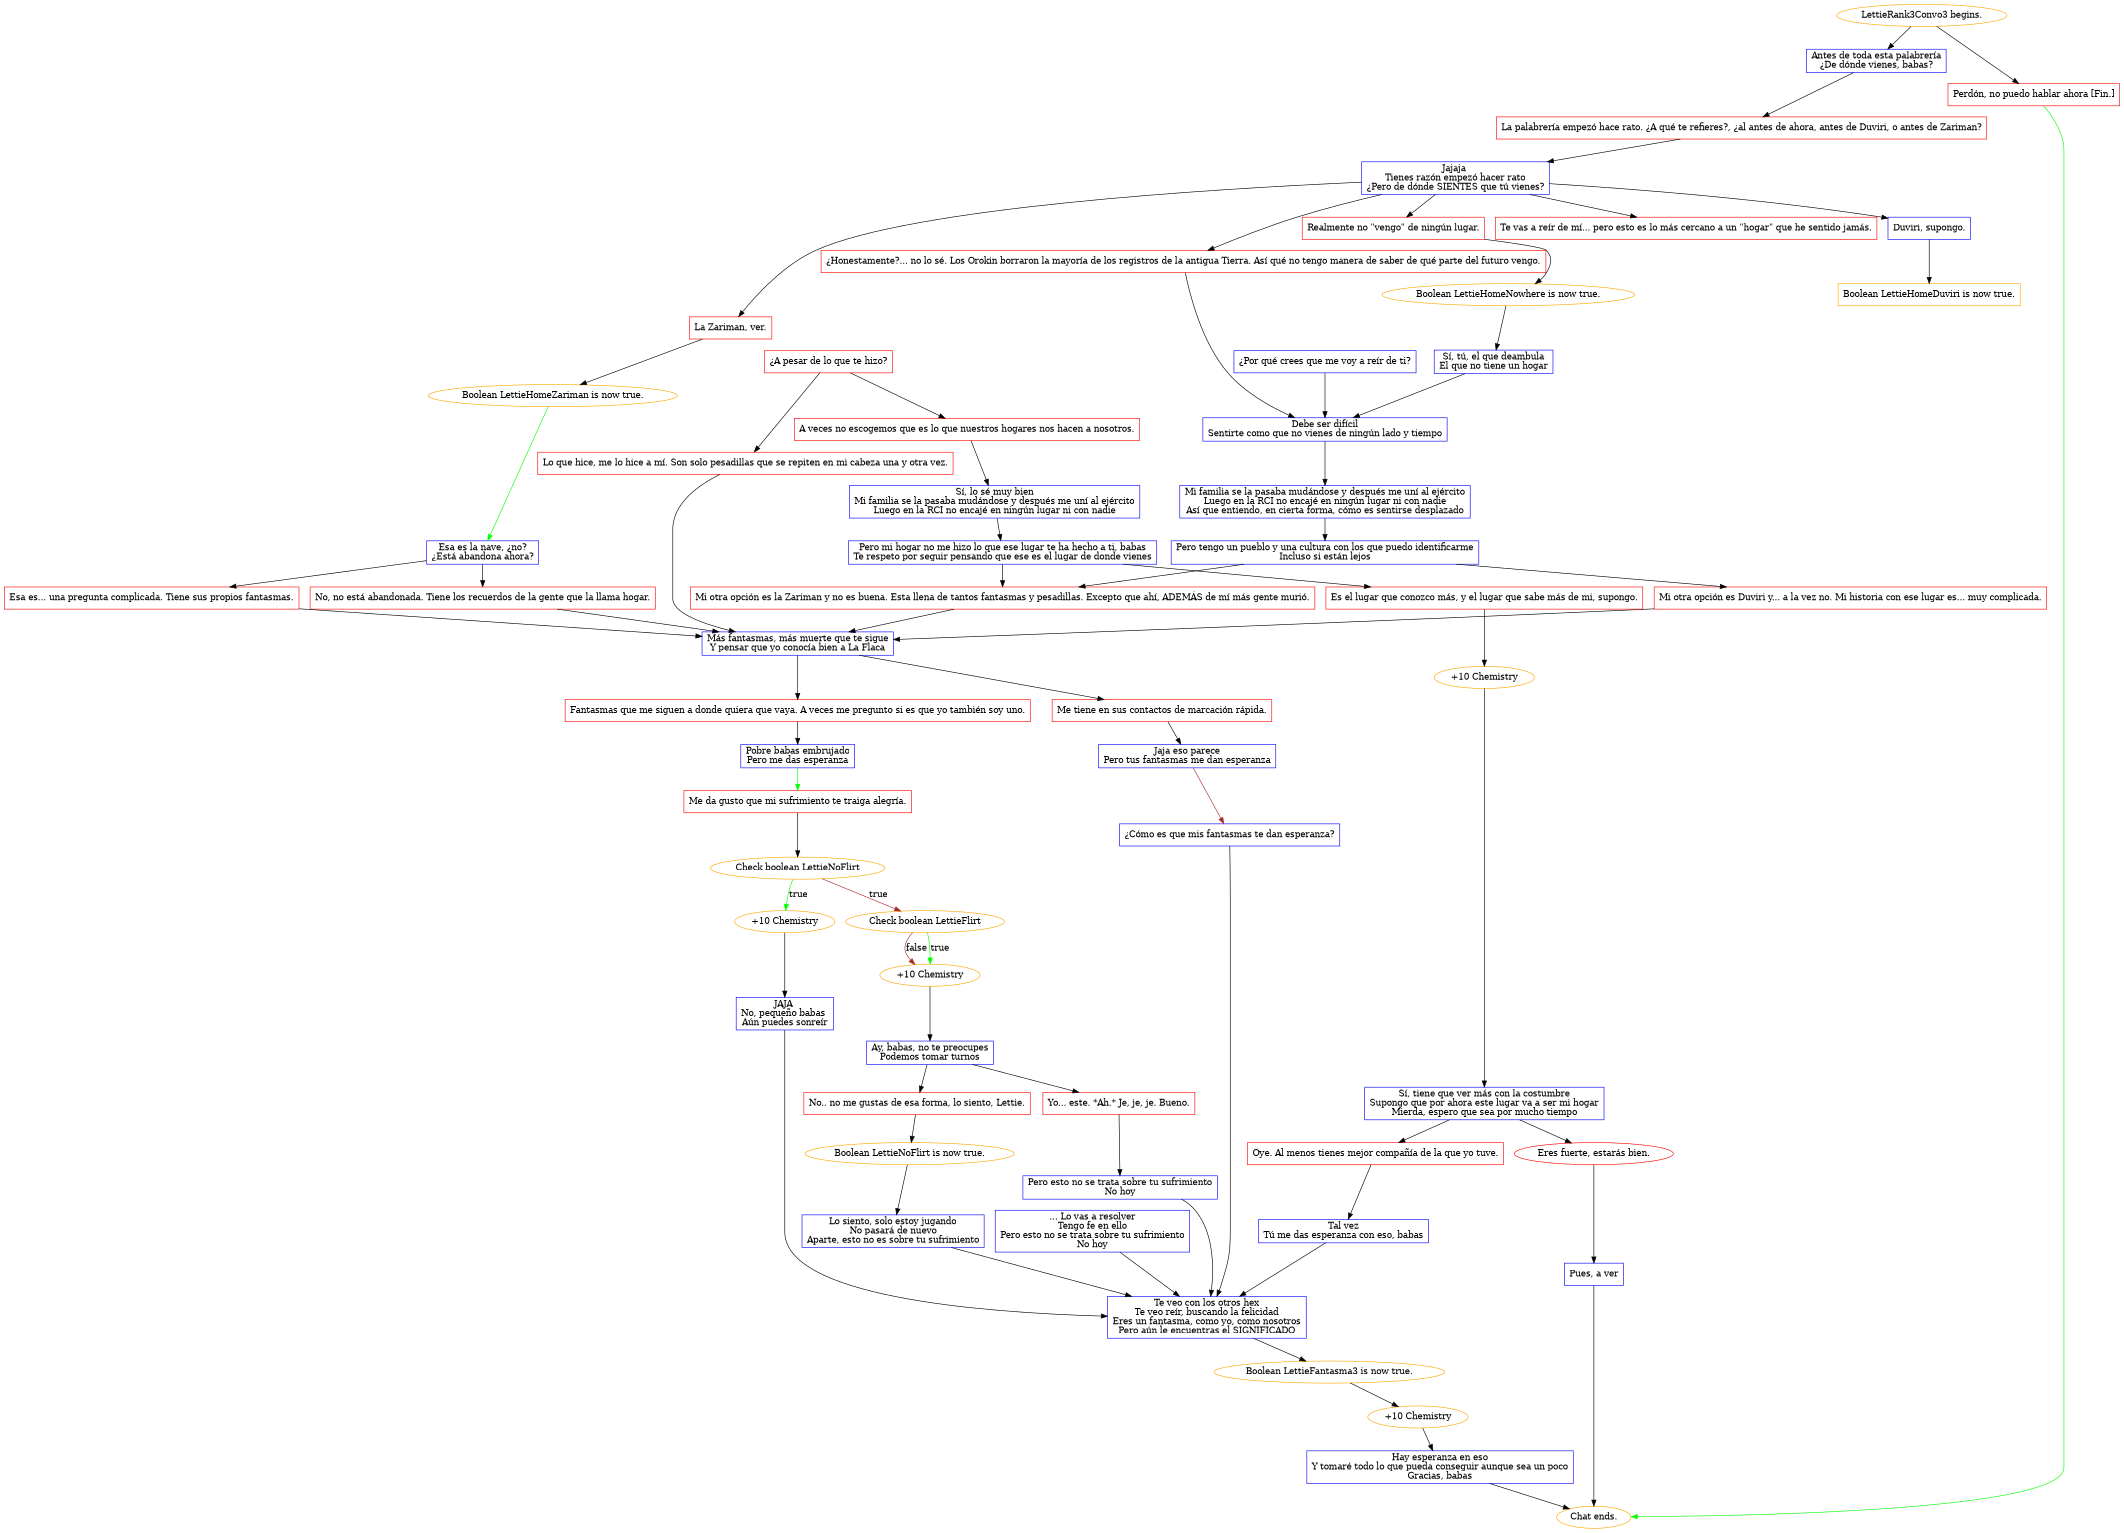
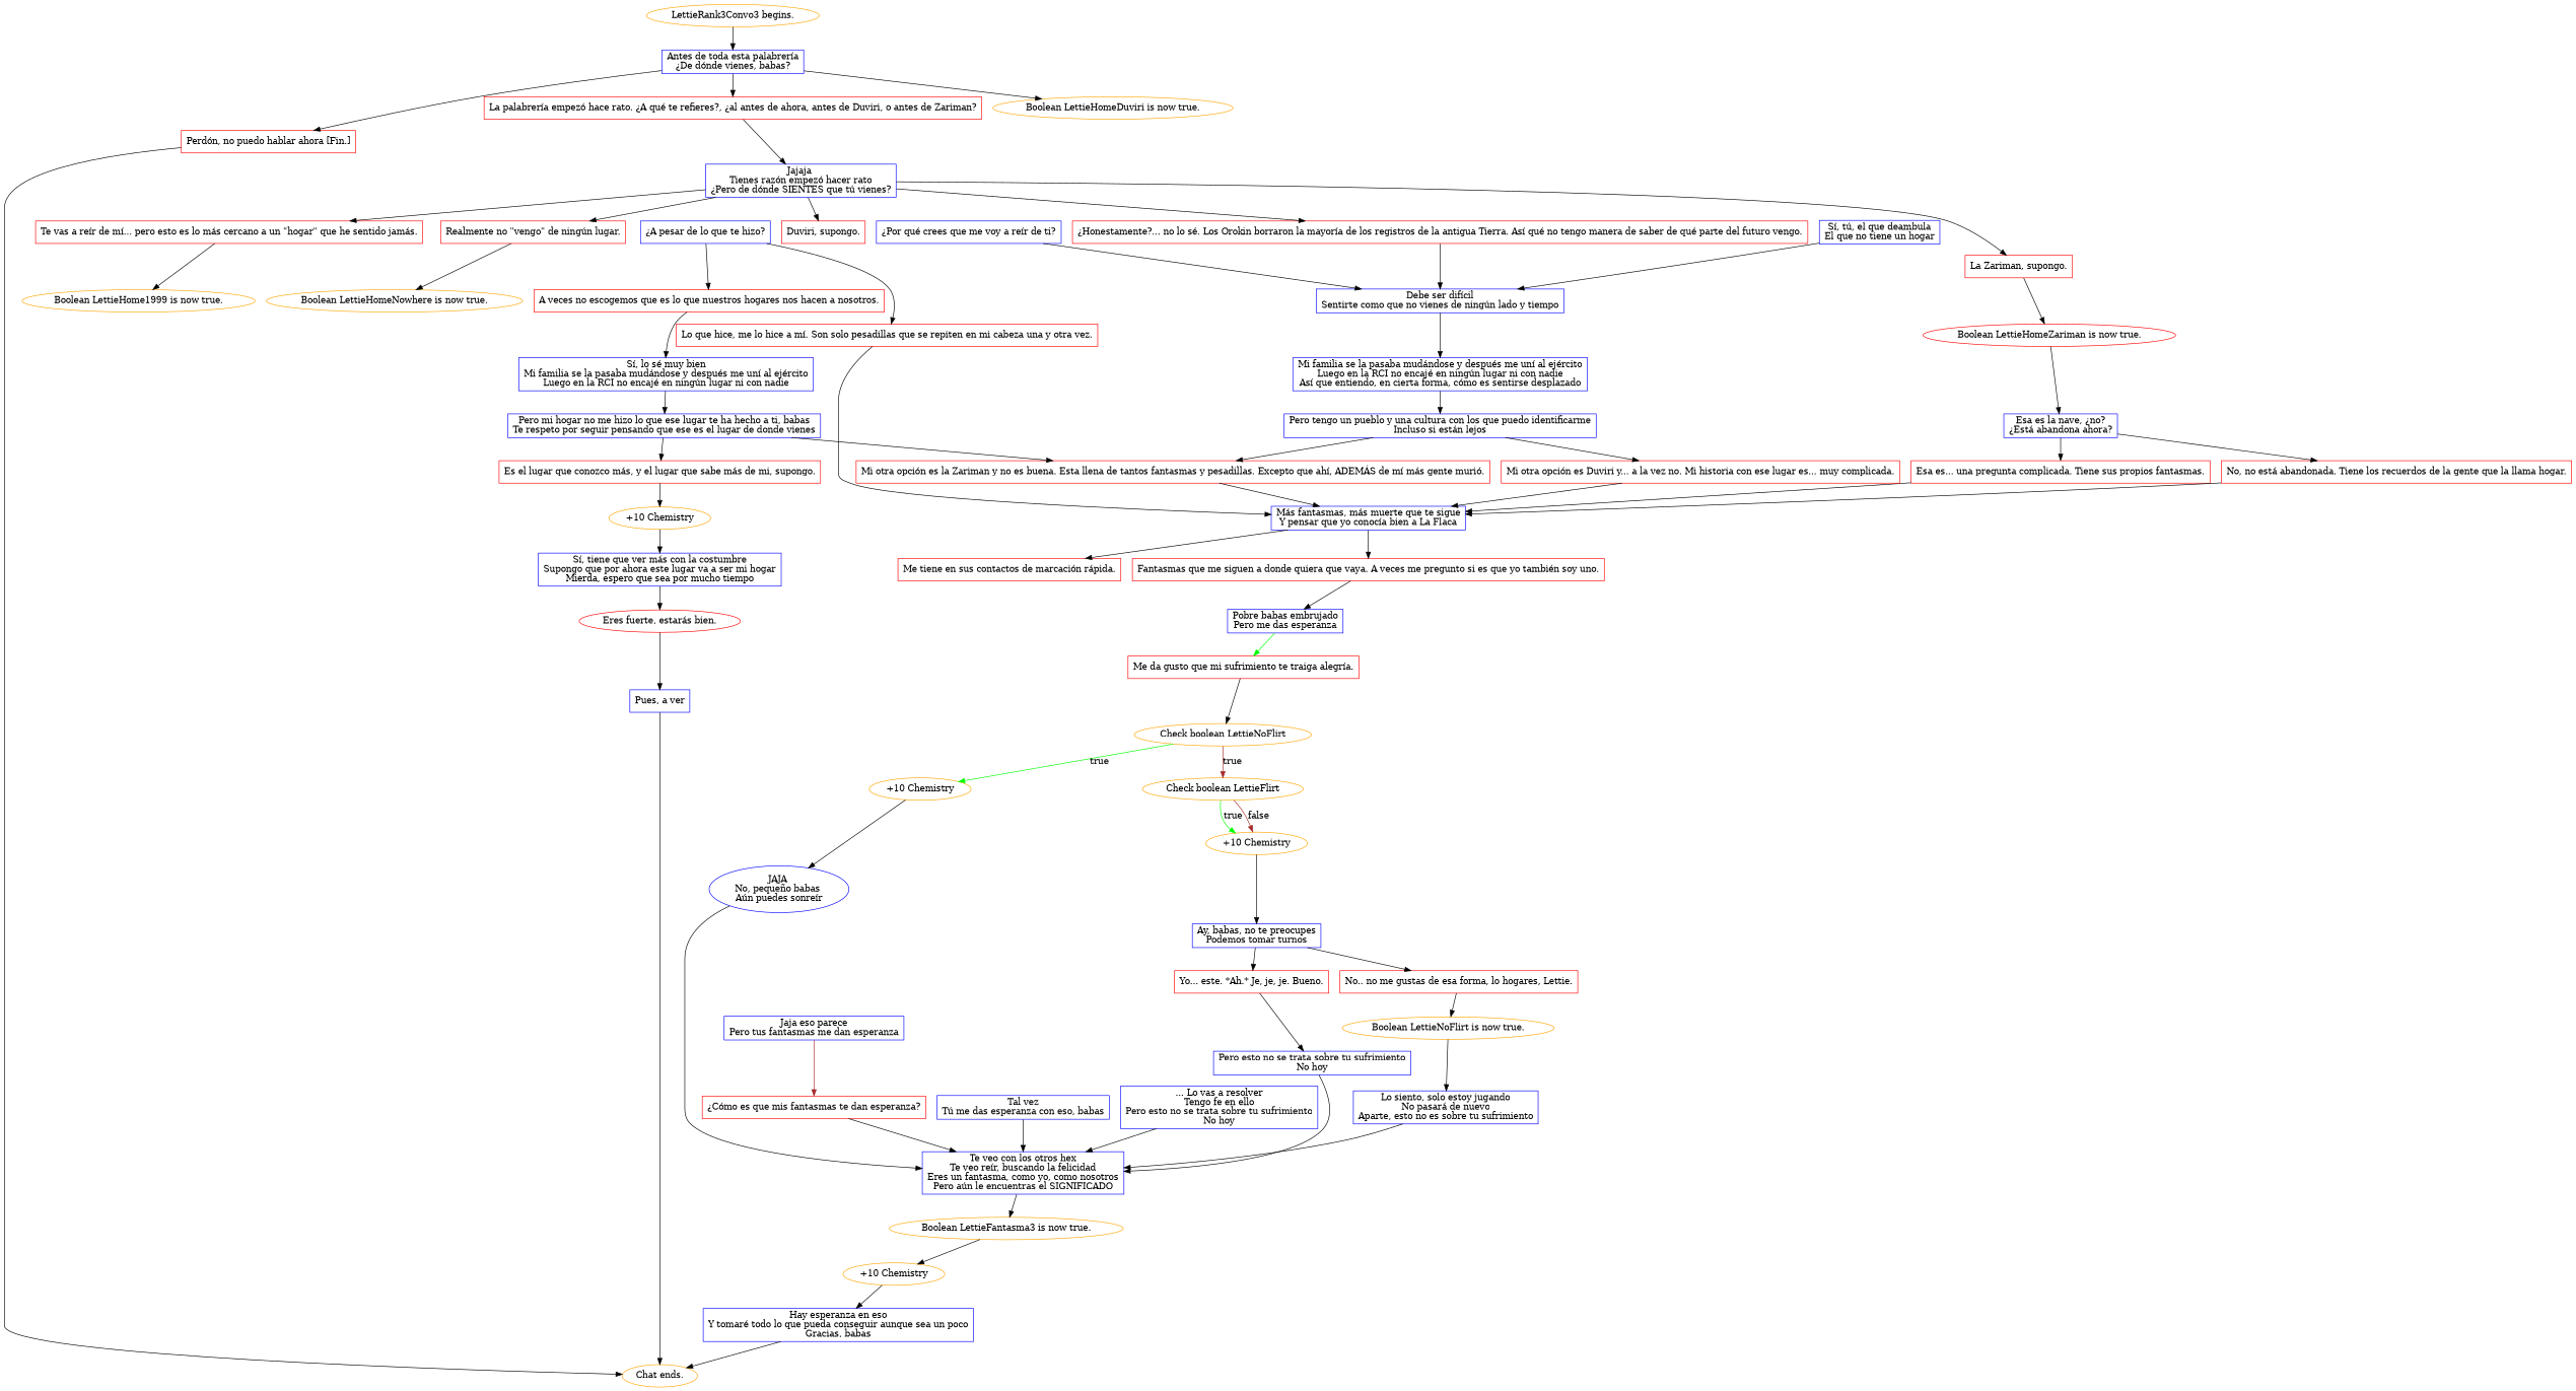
  digraph {
    node [color=blue shape=box]
    "LettieRank3Convo3 begins." [color=orange shape=""]
    n2 [label="Antes de toda esta palabrería\n¿De dónde vienes, babas?"]
    n3 [color=red label="La palabrería empezó hace rato. ¿A qué te refieres?, ¿al antes de ahora, antes de Duviri, o antes de Zariman?"]
    n4 [color=red label="Perdón, no puedo hablar ahora [Fin.]"]
    n5 [label="Jajaja \nTienes razón empezó hacer rato\n¿Pero de dónde SIENTES que tú vienes?"]
    "Chat ends." [color=orange shape=""]
-   n7 [label="Duviri, supongo."]
-   n8 [color=red label="La Zariman, ver."]
+   n7 [color=red label="Duviri, supongo."]
+   n8 [color=red label="La Zariman, supongo."]
    n9 [color=red label="Te vas a reír de mí... pero esto es lo más cercano a un \"hogar\" que he sentido jamás."]
    n10 [color=red label="Realmente no \"vengo\" de ningún lugar."]
    n11 [color=red label="¿Honestamente?... no lo sé. Los Orokin borraron la mayoría de los registros de la antigua Tierra. Así qué no tengo manera de saber de qué parte del futuro vengo."]
-   n12 [color=orange label="Boolean LettieHomeDuviri is now true."]
-   n13 [color=orange label="Boolean LettieHomeZariman is now true." shape=""]
+   n12 [color=orange label="Boolean LettieHomeDuviri is now true." shape=""]
+   n13 [color=red label="Boolean LettieHomeZariman is now true." shape=""]
+   n14 [color=orange label="Boolean LettieHome1999 is now true." shape=""]
    n15 [color=orange label="Boolean LettieHomeNowhere is now true." shape=""]
    n16 [label="Debe ser difícil\nSentirte como que no vienes de ningún lado y tiempo"]
    n17 [label="Esa es la nave, ¿no?\n¿Está abandona ahora?"]
    n18 [label="Sí, tú, el que deambula\nEl que no tiene un hogar"]
    n19 [label="Mi familia se la pasaba mudándose y después me uní al ejército\nLuego en la RCI no encajé en ningún lugar ni con nadie\nAsí que entiendo, en cierta forma, cómo es sentirse desplazado"]
-   n20 [color=red label="¿A pesar de lo que te hizo?"]
+   n20 [label="¿A pesar de lo que te hizo?"]
    n21 [color=red label="A veces no escogemos que es lo que nuestros hogares nos hacen a nosotros."]
    n22 [color=red label="Lo que hice, me lo hice a mí. Son solo pesadillas que se repiten en mi cabeza una y otra vez."]
    n23 [color=red label="Esa es... una pregunta complicada. Tiene sus propios fantasmas."]
    n24 [color=red label="No, no está abandonada. Tiene los recuerdos de la gente que la llama hogar."]
    n25 [label="¿Por qué crees que me voy a reír de ti?"]
    n26 [label="Pero tengo un pueblo y una cultura con los que puedo identificarme\nIncluso si están lejos"]
    n27 [label="Sí, lo sé muy bien\nMi familia se la pasaba mudándose y después me uní al ejército\nLuego en la RCI no encajé en ningún lugar ni con nadie"]
    n28 [label="Más fantasmas, más muerte que te sigue\nY pensar que yo conocía bien a La Flaca"]
    n29 [color=red label="Mi otra opción es Duviri y... a la vez no. Mi historia con ese lugar es... muy complicada."]
    n30 [color=red label="Mi otra opción es la Zariman y no es buena. Esta llena de tantos fantasmas y pesadillas. Excepto que ahí, ADEMÁS de mí más gente murió."]
    n31 [label="Pero mi hogar no me hizo lo que ese lugar te ha hecho a ti, babas\nTe respeto por seguir pensando que ese es el lugar de donde vienes"]
    n32 [color=red label="Me tiene en sus contactos de marcación rápida."]
    n33 [color=red label="Fantasmas que me siguen a donde quiera que vaya. A veces me pregunto si es que yo también soy uno."]
    n34 [color=red label="Es el lugar que conozco más, y el lugar que sabe más de mi, supongo."]
    n35 [label="Jaja eso parece\nPero tus fantasmas me dan esperanza"]
    n36 [label="Pobre babas embrujado\nPero me das esperanza"]
    n37 [color=orange label="+10 Chemistry" shape=""]
-   n38 [label="¿Cómo es que mis fantasmas te dan esperanza?"]
+   n38 [color=red label="¿Cómo es que mis fantasmas te dan esperanza?"]
    n39 [color=red label="Me da gusto que mi sufrimiento te traiga alegría."]
    n40 [label="Sí, tiene que ver más con la costumbre\nSupongo que por ahora este lugar va a ser mi hogar\nMierda, espero que sea por mucho tiempo"]
    n41 [label="Te veo con los otros hex\nTe veo reír, buscando la felicidad\nEres un fantasma, como yo, como nosotros\nPero aún le encuentras el SIGNIFICADO"]
    n42 [color=orange label="Check boolean LettieNoFlirt" shape=""]
    n43 [color=red label="Eres fuerte, estarás bien." shape=ellipse]
-   n44 [color=red label="Oye. Al menos tienes mejor compañía de la que yo tuve."]
    n45 [color=orange label="Boolean LettieFantasma3 is now true." shape=""]
    n46 [color=orange label="+10 Chemistry" shape=""]
    n47 [color=orange label="Check boolean LettieFlirt" shape=""]
    n48 [label="Pues, a ver"]
    n49 [label="Tal vez\nTú me das esperanza con eso, babas"]
    n50 [color=orange label="+10 Chemistry" shape=""]
-   n51 [label="JAJA \nNo, pequeño babas \nAún puedes sonreír"]
+   n51 [label="JAJA \nNo, pequeño babas \nAún puedes sonreír" shape=ellipse]
    n52 [color=orange label="+10 Chemistry" shape=""]
    n53 [label="Hay esperanza en eso\nY tomaré todo lo que pueda conseguir aunque sea un poco\nGracias, babas"]
    n54 [label="Ay, babas, no te preocupes\nPodemos tomar turnos"]
    n55 [color=red label="Yo... este. *Ah.* Je, je, je. Bueno."]
-   n56 [color=red label="No.. no me gustas de esa forma, lo siento, Lettie."]
+   n56 [color=red label="No.. no me gustas de esa forma, lo hogares, Lettie."]
    n57 [label="Pero esto no se trata sobre tu sufrimiento\nNo hoy"]
    n58 [color=orange label="Boolean LettieNoFlirt is now true." shape=""]
    n59 [label="... Lo vas a resolver\nTengo fe en ello\nPero esto no se trata sobre tu sufrimiento\nNo hoy"]
    n60 [label="Lo siento, solo estoy jugando\nNo pasará de nuevo\nAparte, esto no es sobre tu sufrimiento"]
    "LettieRank3Convo3 begins." -> n2
    n2 -> n3
-   "LettieRank3Convo3 begins." -> n4
+   n2 -> n4
    n3 -> n5
-   n4 -> "Chat ends." [color=green]
+   n4 -> "Chat ends."
    n5 -> n7
    n5 -> n8
    n5 -> n9
    n5 -> n10
    n5 -> n11
-   n7 -> n12
+   n2 -> n12
    n8 -> n13
+   n9 -> n14
    n10 -> n15
    n11 -> n16
-   n13 -> n17 [color=green]
-   n15 -> n18
+   n13 -> n17
    n16 -> n19
    n17 -> n23
    n17 -> n24
    n18 -> n16
    n19 -> n26
    n20 -> n21
    n20 -> n22
    n21 -> n27
    n22 -> n28
    n23 -> n28
    n24 -> n28
    n25 -> n16
    n26 -> n29
    n26 -> n30
    n27 -> n31
    n28 -> n32
    n28 -> n33
    n29 -> n28
    n30 -> n28
    n31 -> n30
    n31 -> n34
-   n32 -> n35
    n33 -> n36
    n34 -> n37
    n35 -> n38 [color=brown]
    n36 -> n39 [color=green]
    n37 -> n40
    n38 -> n41
    n39 -> n42
    n40 -> n43
-   n40 -> n44
    n41 -> n45
    n42 -> n46 [color=green label=true]
    n42 -> n47 [color=brown label=true]
    n43 -> n48
-   n44 -> n49
    n45 -> n50
    n46 -> n51
    n47 -> n52 [color=green label=true]
    n47 -> n52 [color=brown label=false]
    n48 -> "Chat ends."
    n49 -> n41
    n50 -> n53
    n51 -> n41
    n52 -> n54
    n53 -> "Chat ends."
    n54 -> n55
    n54 -> n56
    n55 -> n57
    n56 -> n58
    n57 -> n41
    n58 -> n60
    n59 -> n41
    n60 -> n41
  }
